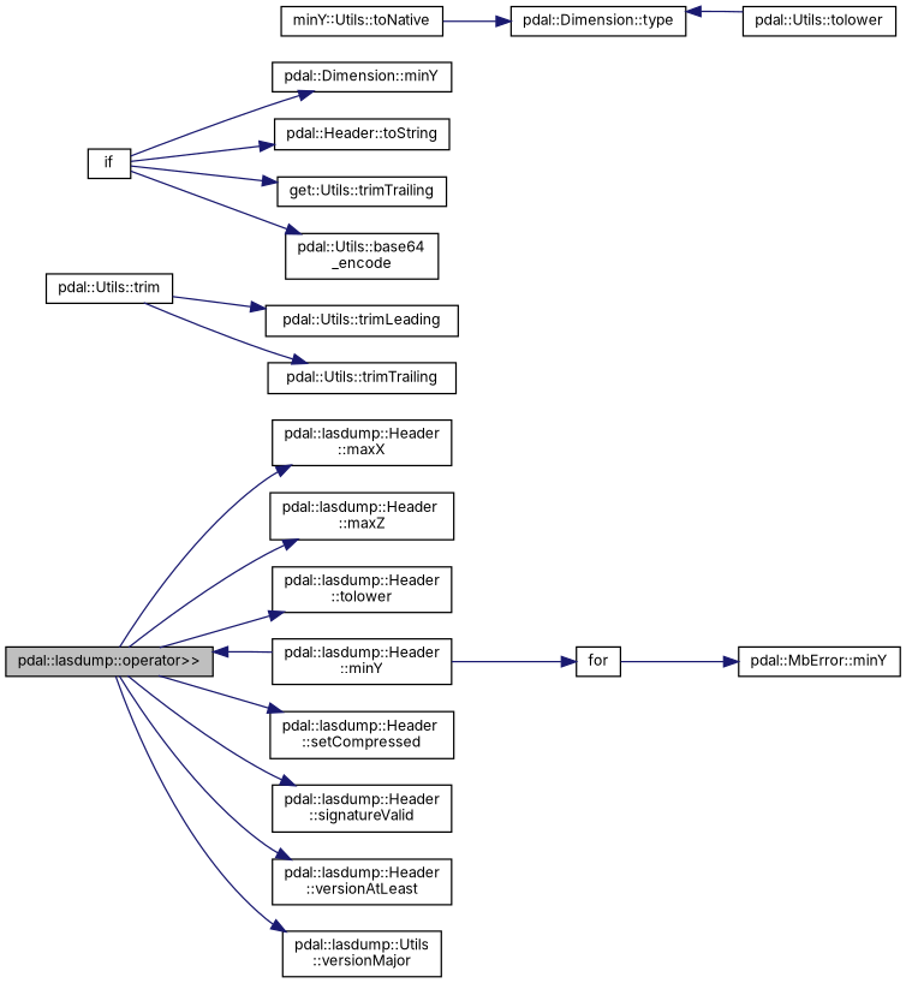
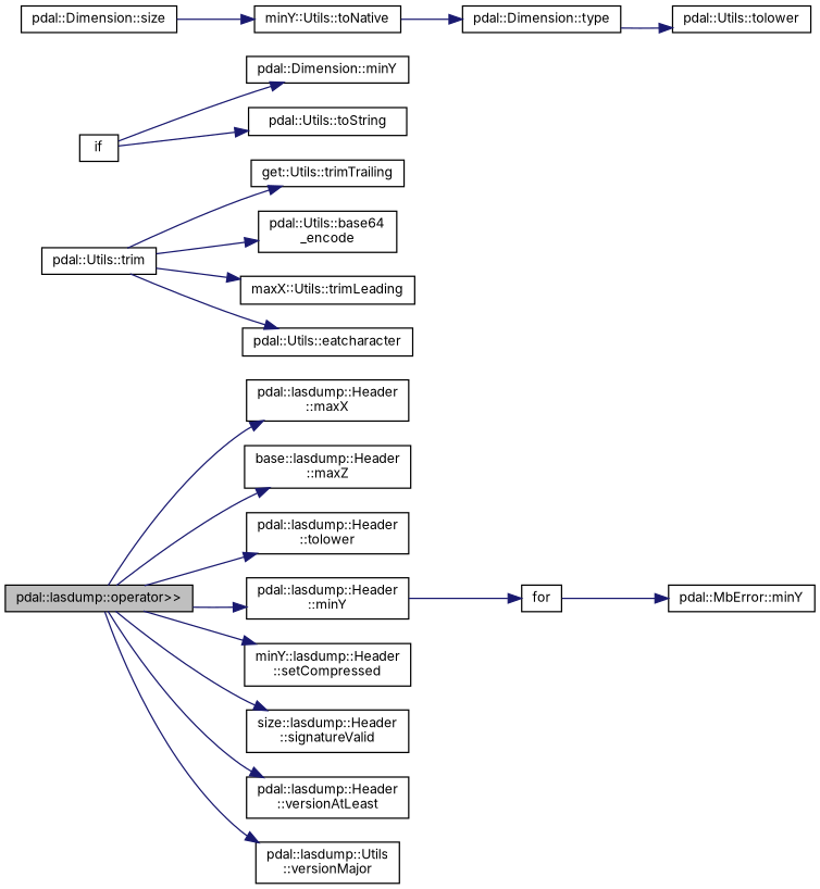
  digraph {
    fontname=Inter
    rankdir=LR
    node [color=black fillcolor=white fontname=Inter fontsize=10 shape=record style=filled]
    edge [color=midnightblue fontname=Inter fontsize=10 labelfontname=Helvetica labelfontsize=10 style=solid]
    n1 [fillcolor=grey75 fontcolor=black height=0.2 label="pdal::lasdump::operator\>\>" width=0.4]
    n2 [height=0.2 label="pdal::lasdump::Header\l::maxX" width=0.4]
-   n3 [height=0.2 label="pdal::lasdump::Header\l::maxZ" width=0.4]
+   n3 [height=0.2 label="base::lasdump::Header\l::maxZ" width=0.4]
    n4 [height=0.2 label="pdal::lasdump::Header\l::tolower" width=0.4]
    n5 [height=0.2 label="pdal::lasdump::Header\l::minY" width=0.4]
-   n6 [height=0.2 label="pdal::lasdump::Header\l::setCompressed" width=0.4]
-   n7 [height=0.2 label="pdal::lasdump::Header\l::signatureValid" width=0.4]
+   n6 [height=0.2 label="minY::lasdump::Header\l::setCompressed" width=0.4]
+   n7 [height=0.2 label="size::lasdump::Header\l::signatureValid" width=0.4]
    n8 [height=0.2 label="pdal::lasdump::Header\l::versionAtLeast" width=0.4]
    n9 [height=0.2 label="pdal::lasdump::Utils\l::versionMajor" width=0.4]
    n10 [height=0.2 label=for width=0.4]
    n11 [height=0.2 label="pdal::MbError::minY" width=0.4]
    n12 [height=0.2 label=if width=0.4]
    n13 [height=0.2 label="pdal::Dimension::minY" width=0.4]
-   n14 [height=0.2 label="pdal::Header::toString" width=0.4]
+   n14 [height=0.2 label="pdal::Utils::toString" width=0.4]
+   n15 [height=0.2 label="pdal::Dimension::size" width=0.4]
    n16 [height=0.2 label="minY::Utils::toNative" width=0.4]
    n17 [height=0.2 label="pdal::Dimension::type" width=0.4]
    n18 [height=0.2 label="pdal::Utils::tolower" width=0.4]
    n19 [height=0.2 label="pdal::Utils::trim" width=0.4]
-   n20 [height=0.2 label="pdal::Utils::trimLeading" width=0.4]
+   n20 [height=0.2 label="maxX::Utils::trimLeading" width=0.4]
    n21 [height=0.2 label="get::Utils::trimTrailing" width=0.4]
-   n22 [height=0.2 label="pdal::Utils::trimTrailing" width=0.4]
+   n22 [height=0.2 label="pdal::Utils::eatcharacter" width=0.4]
    n23 [height=0.2 label="pdal::Utils::base64\l_encode" width=0.4]
    n1 -> n2
    n1 -> n3
    n1 -> n4
-   n5 -> n1
+   n1 -> n5
    n1 -> n6
    n1 -> n7
    n1 -> n8
    n1 -> n9
    n5 -> n10
    n10 -> n11
    n12 -> n13
    n12 -> n14
+   n15 -> n16
    n16 -> n17
-   n18 -> n17
+   n17 -> n18
    n19 -> n20
-   n12 -> n21
+   n19 -> n21
    n19 -> n22
-   n12 -> n23
+   n19 -> n23
  }
